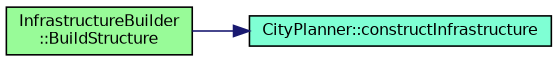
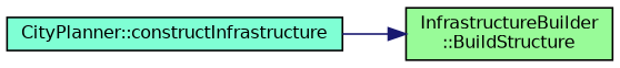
  digraph {
    rankdir=RL
    node [color=black fontname=Helvetica fontsize=10 shape=record style=filled]
    n1 [fillcolor=palegreen fontcolor=black height=0.2 label="InfrastructureBuilder\l::BuildStructure" width=0.4]
    n2 [fillcolor=aquamarine height=0.2 label="CityPlanner::constructInfrastructure" width=0.4]
-   n2 -> n1 [color=midnightblue dir=back fontname=Helvetica fontsize=10 labelfontname=Helvetica labelfontsize=10 style=solid]
+   n1 -> n2 [color=midnightblue dir=back fontname=Helvetica fontsize=10 labelfontname=Helvetica labelfontsize=10 style=solid]
  }
